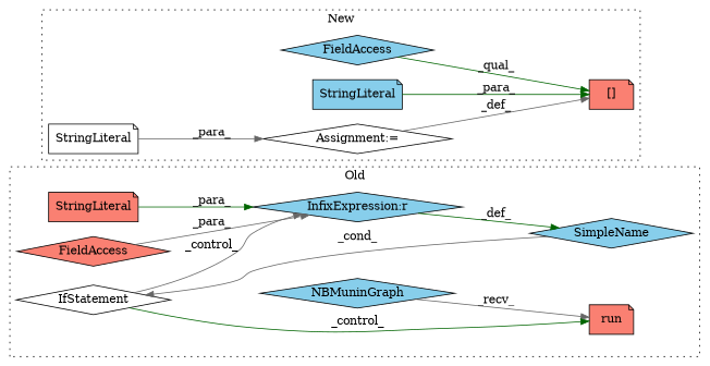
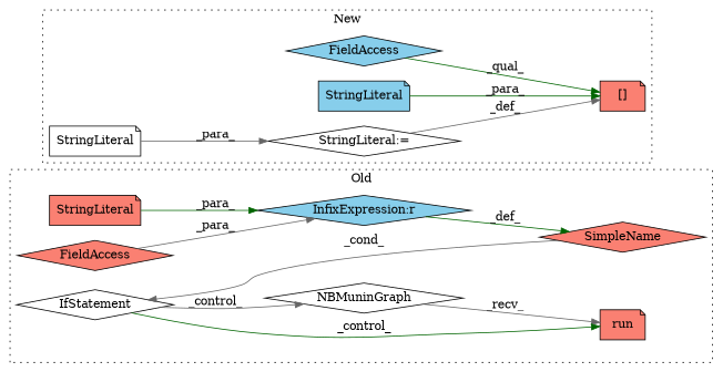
  digraph {
    rankdir=LR
    node [a=45 fillcolor=skyblue shape=diamond style=filled]
    edge [color=gray40]
-   n1 [a=32 l=14 label=NBMuninGraph s=1243]
+   n1 [a=32 fillcolor=white l=14 label=NBMuninGraph s=1243]
    n2 [a=27 l=4 label="InfixExpression:r" s=1219]
    n3 [a=22 fillcolor=salmon l=8 label=FieldAccess s=1211]
-   n4 [a=42 label=SimpleName]
+   n4 [a=42 fillcolor=salmon label=SimpleName]
    n5 [a=25 fillcolor=white l="4,2" label=IfStatement s="1207,1233"]
    n6 [a=32 fillcolor=salmon l=5 label=run s=1258 shape=note]
    n7 [fillcolor=salmon l=10 label=StringLiteral s=1223 shape=note]
    n8 [a=2 fillcolor=salmon l="11,1" label="[]" s="148,183" shape=note]
    n9 [a=22 l=2 label=FieldAccess s=148]
-   n10 [a=7 fillcolor=white l=1 label="Assignment:=" s=184]
+   n10 [a=7 fillcolor=white l=1 label="StringLiteral:=" s=184]
    n11 [l=24 label=StringLiteral s=159 shape=note]
    n12 [fillcolor=white l=19 label=StringLiteral s=185 shape=note]
    subgraph cluster_1 {
      label=Old
      style=dotted
      n1
      n2
      n3
      n4
      n5
      n6
      n7
    }
    subgraph cluster_2 {
      label=New
      style=dotted
      n8
      n9
      n10
      n11
      n12
    }
    n1 -> n6 [label=_recv_]
    n2 -> n4 [color=darkgreen label=_def_]
    n3 -> n2 [label=_para_]
    n4 -> n5 [label=_cond_]
-   n5 -> n2 [label=_control_]
+   n5 -> n1 [label=_control_]
    n5 -> n6 [color=darkgreen label=_control_]
    n7 -> n2 [color=darkgreen label=_para_]
    n9 -> n8 [color=darkgreen label=_qual_]
    n10 -> n8 [label=_def_]
    n11 -> n8 [color=darkgreen label=_para_]
    n12 -> n10 [label=_para_]
  }
